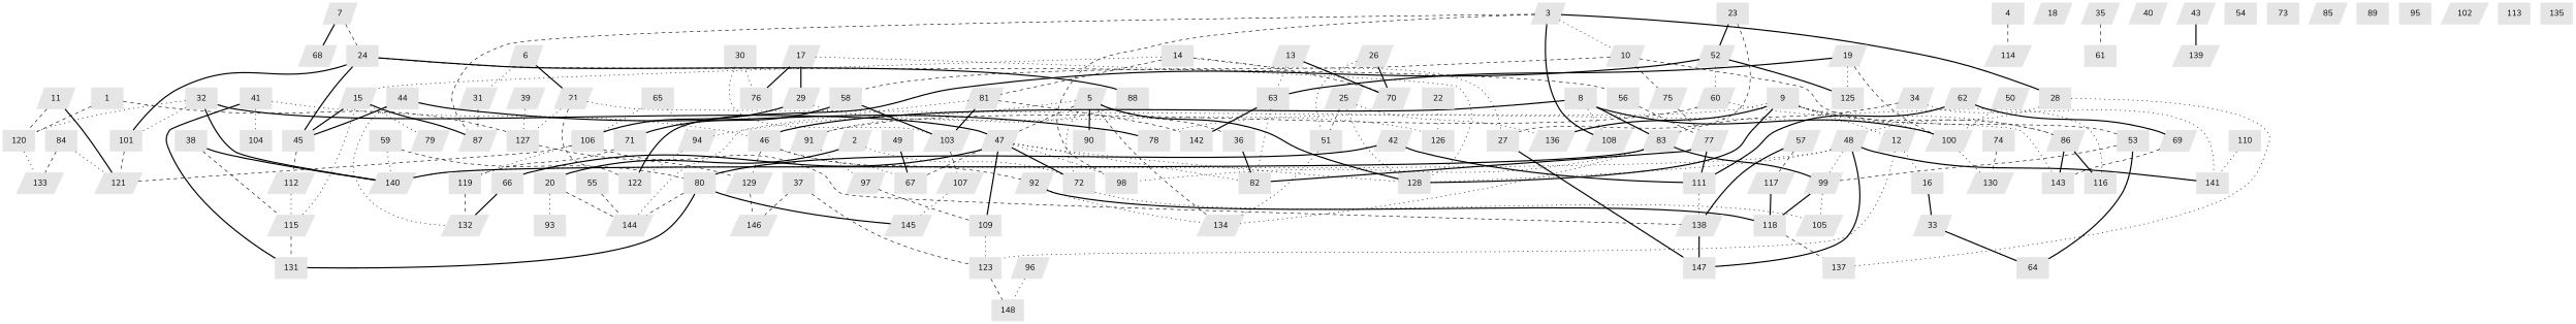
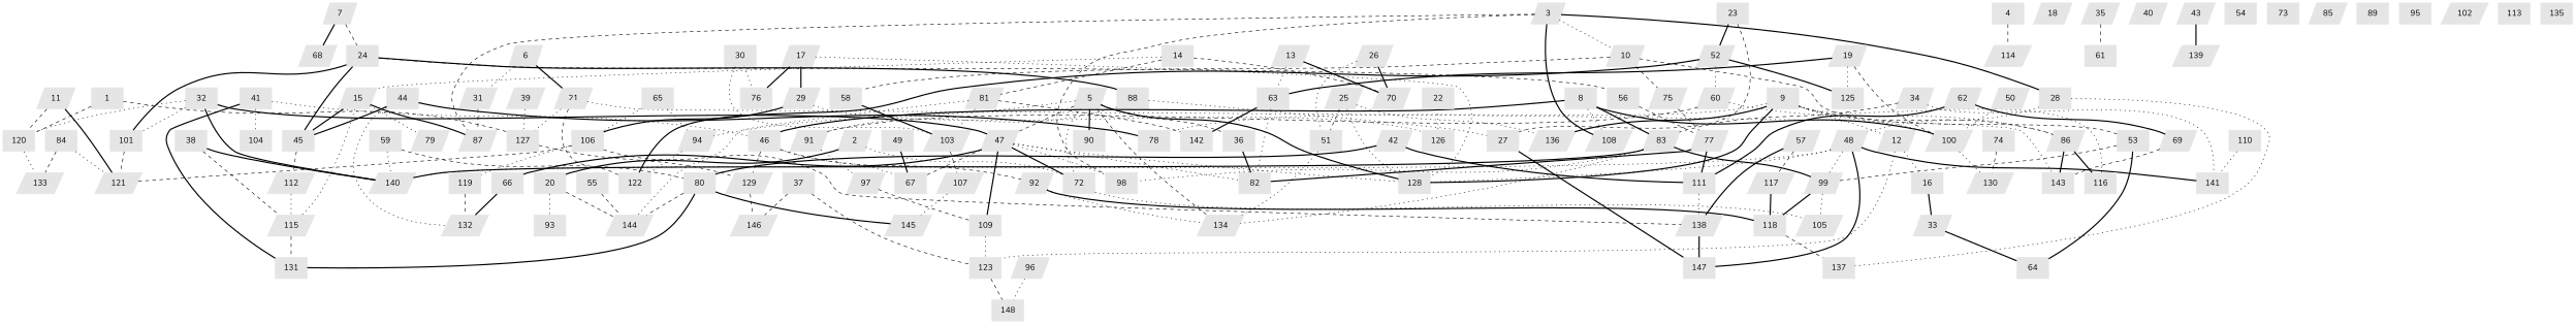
  graph {
    fontname=Nunito
    node [color=gray90 fontname=Nunito shape=box style=filled]
    edge [fontname=Nunito style=dotted]
    1
    120
    127
    133 [shape=parallelogram]
    129 [shape=parallelogram]
    2 [shape=parallelogram]
    20
    72
    93
    144 [shape=parallelogram]
    105 [shape=parallelogram]
    3 [shape=parallelogram]
    10 [shape=parallelogram]
    28
    87 [shape=parallelogram]
    98
    108 [shape=parallelogram]
    53
    58
    75 [shape=parallelogram]
    48 [shape=parallelogram]
    137
    114 [shape=parallelogram]
    4
    5 [shape=parallelogram]
    36
    47 [shape=parallelogram]
    90
    94 [shape=parallelogram]
    128
    134 [shape=parallelogram]
    82
    67
    66
    109
    122
    6 [shape=parallelogram]
    21 [shape=parallelogram]
    31 [shape=parallelogram]
    143
    7 [shape=parallelogram]
    24
    68 [shape=parallelogram]
    45
    56
    88
    101
    8
    46
    83 [shape=parallelogram]
    100 [shape=parallelogram]
    92 [shape=parallelogram]
    140 [shape=parallelogram]
    99 [shape=parallelogram]
    130 [shape=parallelogram]
    9
    12 [shape=parallelogram]
    78
    86 [shape=parallelogram]
    116
    136 [shape=parallelogram]
    16
    123
    64
    103 [shape=parallelogram]
-   71
    77 [shape=parallelogram]
    11 [shape=parallelogram]
    121 [shape=parallelogram]
    33 [shape=parallelogram]
    148
    13 [shape=parallelogram]
    63
    70 [shape=parallelogram]
    142
    14
    15 [shape=parallelogram]
    27
    81 [shape=parallelogram]
    79 [shape=parallelogram]
    115 [shape=parallelogram]
    147
    112 [shape=parallelogram]
    131
    17 [shape=parallelogram]
    29 [shape=parallelogram]
    76
    126
    106
    18 [shape=parallelogram]
    19 [shape=parallelogram]
    125
    22
    23
    52 [shape=parallelogram]
    60 [shape=parallelogram]
    91 [shape=parallelogram]
    25 [shape=parallelogram]
    51
    26 [shape=parallelogram]
    141
    138 [shape=parallelogram]
    119
    30
    107 [shape=parallelogram]
    32
    34 [shape=parallelogram]
    35 [shape=parallelogram]
    61
    37
    146 [shape=parallelogram]
    38
    39 [shape=parallelogram]
    40 [shape=parallelogram]
    41
    104
    42 [shape=parallelogram]
    80
    111
    145 [shape=parallelogram]
    43 [shape=parallelogram]
    139 [shape=parallelogram]
    44
    132 [shape=parallelogram]
    118
    49
    50 [shape=parallelogram]
    54
    55
    57 [shape=parallelogram]
    117 [shape=parallelogram]
    59
    97 [shape=parallelogram]
    62 [shape=parallelogram]
    69 [shape=parallelogram]
    65
    73
    74
    84
    85 [shape=parallelogram]
    89
    95
    96 [shape=parallelogram]
    102 [shape=parallelogram]
    110
    113
    135
    1 -- 120 [style=dashed]
    1 -- 127 [style=dashed]
    120 -- 133
    127 -- 129 [style=dashed]
    129 -- 146 [style=dashed]
    2 -- 20 [style=bold]
    2 -- 72
    20 -- 93
    20 -- 144 [style=dashed]
    72 -- 105
    3 -- 10
    3 -- 28 [style=bold]
    3 -- 87 [style=dashed]
    3 -- 98 [style=dashed]
    3 -- 108 [style=bold]
    10 -- 53 [style=dashed]
    10 -- 58 [style=dashed]
    10 -- 75 [style=dashed]
    28 -- 48
    28 -- 137
    53 -- 99 [style=dashed]
    53 -- 64 [style=bold]
    58 -- 103 [style=bold]
-   58 -- 71 [style=bold]
    75 -- 77 [style=dashed]
    48 -- 128
    48 -- 140
    48 -- 99
    48 -- 147 [style=bold]
    48 -- 141 [style=bold]
    4 -- 114 [style=dashed]
    5 -- 72
    5 -- 36 [style=dashed]
    5 -- 47 [style=dashed]
    5 -- 90 [style=bold]
    5 -- 94
    5 -- 128 [style=bold]
    5 -- 134 [style=dashed]
    36 -- 82 [style=bold]
    47 -- 72 [style=bold]
    47 -- 98
    47 -- 128
    47 -- 82
    47 -- 67 [style=dashed]
    47 -- 66 [style=bold]
    47 -- 109 [style=bold]
    94 -- 122
    66 -- 132 [style=bold]
    109 -- 123
    6 -- 21 [style=bold]
    6 -- 31
    21 -- 127
    21 -- 122 [style=dashed]
    21 -- 143
    31 -- 87 [style=dashed]
    7 -- 24 [style=dashed]
    7 -- 68 [style=bold]
    24 -- 45 [style=bold]
    24 -- 56 [style=dashed]
    24 -- 88 [style=bold]
    24 -- 101 [style=bold]
    45 -- 112 [style=dashed]
    56 -- 77 [style=dashed]
    88 -- 91
    101 -- 121 [style=dashed]
    8 -- 108
    8 -- 46 [style=bold]
    8 -- 83 [style=bold]
    8 -- 100 [style=bold]
    46 -- 129 [style=dashed]
    46 -- 67
    46 -- 92 [style=dashed]
    83 -- 98
    83 -- 134
    83 -- 140 [style=bold]
    83 -- 99 [style=bold]
    100 -- 130
    92 -- 134
    92 -- 118 [style=bold]
    99 -- 105
    99 -- 118 [style=bold]
    9 -- 128 [style=bold]
    9 -- 100
    9 -- 12
    9 -- 78
    9 -- 86 [style=dashed]
    9 -- 116
    9 -- 136 [style=bold]
    12 -- 16
    12 -- 123
    86 -- 143 [style=bold]
    86 -- 116 [style=bold]
    16 -- 33 [style=bold]
    123 -- 148 [style=dashed]
    103 -- 107 [style=dashed]
-   71 -- 119 [style=dashed]
    77 -- 82 [style=bold]
    77 -- 111 [style=bold]
    11 -- 120 [style=dashed]
    11 -- 121 [style=bold]
    33 -- 64 [style=bold]
    13 -- 63
    13 -- 70 [style=bold]
    63 -- 82
    63 -- 142 [style=bold]
    14 -- 70 [style=dashed]
    14 -- 15
-   14 -- 27
+   88 -- 27
    14 -- 81 [style=dashed]
    15 -- 87 [style=bold]
    15 -- 45 [style=bold]
    15 -- 79
    15 -- 115
    27 -- 147 [style=bold]
    81 -- 144
-   81 -- 103 [style=bold]
+   81 -- 103
    81 -- 142 [style=dashed]
    115 -- 131 [style=dashed]
    112 -- 115
    17 -- 128
    17 -- 29 [style=bold]
    17 -- 76 [style=bold]
    29 -- 126
    29 -- 106 [style=bold]
    106 -- 121 [style=dashed]
    106 -- 138 [style=dashed]
    106 -- 119
    19 -- 100 [style=dashed]
    19 -- 63 [style=bold]
    19 -- 125
    22 -- 126
    23 -- 27 [style=dashed]
    23 -- 52 [style=bold]
    52 -- 122 [style=bold]
    52 -- 125 [style=bold]
    52 -- 60
    60 -- 86
    60 -- 91 [style=dashed]
    91 -- 97
    25 -- 128
    25 -- 136
    25 -- 51 [style=dashed]
    51 -- 134
    26 -- 70 [style=bold]
    26 -- 51
    138 -- 147 [style=bold]
    119 -- 132 [style=dashed]
    30 -- 103
    30 -- 76
    107 -- 145
    32 -- 120
    32 -- 47 [style=bold]
    32 -- 101
    32 -- 140 [style=bold]
    34 -- 83 [style=dashed]
    34 -- 141
    35 -- 61 [style=dashed]
    37 -- 123 [style=dashed]
    37 -- 146 [style=dashed]
    38 -- 140 [style=bold]
    38 -- 115 [style=dashed]
    39 -- 127
    41 -- 46
    41 -- 131 [style=bold]
    41 -- 104
    42 -- 80 [style=bold]
    42 -- 111 [style=bold]
    80 -- 144 [style=dashed]
    80 -- 131 [style=bold]
    80 -- 145 [style=bold]
    111 -- 138
    43 -- 139 [style=bold]
    44 -- 45 [style=bold]
    44 -- 78 [style=bold]
    44 -- 132
    118 -- 137 [style=dashed]
    49 -- 67 [style=bold]
    50 -- 100
    55 -- 144 [style=dashed]
    57 -- 138 [style=bold]
    57 -- 117 [style=dashed]
    117 -- 118 [style=bold]
    59 -- 140
    59 -- 80 [style=dashed]
    97 -- 109 [style=dashed]
    62 -- 111 [style=bold]
    62 -- 69 [style=bold]
    69 -- 143 [style=dashed]
    65 -- 94
    65 -- 106
    74 -- 130 [style=dashed]
    84 -- 133 [style=dashed]
    84 -- 121
    96 -- 148
    110 -- 141
  }
